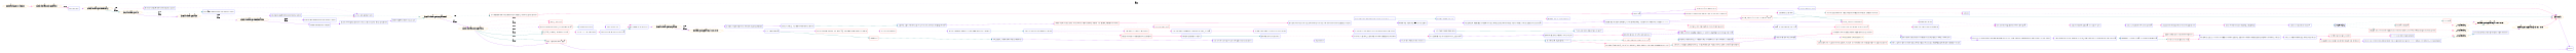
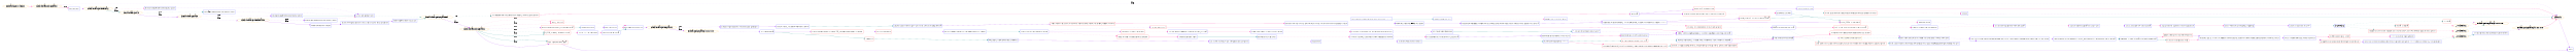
  digraph {
    rankdir=LR
    node [color=blue shape=box]
    edge [arrowhead=diamond color=purple style=dotted]
    "AmirRank3Convo1 begins." [color=orange shape=""]
    n2 [color=orange label="Check boolean AmirCephalon1" shape=""]
    n3 [label="헤이 헤이 헤이!"]
    "Chat ends." [color=orange shape=""]
    n5 [color=orange label="Check boolean AmirHexionary" shape=""]
    n6 [label="헛소리"]
    n7 [label="헥셔너리에 세팔론 항목에 대해 작업하고 있었어"]
    n8 [color=orange label="Check boolean Amir4U" shape=""]
    n9 [label="나 하고 싶은 질문들 더 있어"]
    n10 [label="아미르4U에 세팔론 항목에 대해 작업하고 있었어"]
    n11 [color=orange label="Check boolean Amiracle" shape=""]
    n12 [color=orange label="Check boolean AmirCephalonEnd" shape=""]
    n13 [label="아미라클에 세팔론 항목에 대해 작업하고 있었어"]
    n14 [color=orange label="Check boolean AmirBeckettarium" shape=""]
    n15 [color=red label="내가 세팔론에 대해 *그만 물어보라고* 그랬잖아, 아미르. 진심으로 말이야."]
    n16 [color=orange label="Check boolean AmirCephalon2" shape=""]
    n17 [label="베켓타리움에 세팔론 항목에 대해 작업하고 있었어"]
    n18 [label="미래에 대해 메모하기 시작했어"]
    n19 [label="알지만 왜?"]
    n20 [color=red label="엔트라티 메모들 찾지 못했다, 라고 받아들이면 돼?"]
    n21 [color=red label="어, 안녕, 난 괜찮아, 물어봐줘서 고마워."]
    n22 [color=red label="알았어, 질문해 봐."]
    n23 [color=red label="미안. 나중에 얘기하자. [종료.]"]
    n24 [label="왜냐면 너무 복잡하고 웹사이트 가이드나 뭔가가 있어야 한다고 생각했거든"]
    n25 [color=red label="왜냐면 내가 *그리 말했으니까.*"]
    n26 [color=red label="왜냐하면 넌 진짜로 뭐에 대해 묻고 있는 지 전혀 모르기 때문이야."]
    n27 [label="못 찾았어어어어어어"]
    n28 [label="오 미안 ㅋㅋㅋ 응 그렇게 할게"]
    n29 [label="좋아 세팔론 얘기로 넘어가자"]
    n30 [label="어쨌든 세팔론에 대해서 더 알고 싶어"]
    n31 [label="그러던가 알았다고 아빠"]
    n32 [label="안 말해주면 난 못 배워"]
    n33 [label="쓰레기 새끼야 아주"]
-   n34 [label="안뇨오오오오옹 잘 지내지이이이이이?"]
+   n34 [label="안뇨오오오오옹 잘 이거에?"]
    n35 [color=orange label="Check boolean AmirCephalon2" shape=""]
    n36 [color=red label="아미르, 안돼... 넌 이해 못했어."]
    n37 [color=red label="아니야. 날 좀 내버려 둬. 그들은 *귀엽거나* *즐겁거나* *웃긴* 존재들이 아니라고."]
    n38 [label="넌 걔들이 어떻게 만들어지는 지에 대해 조금만 알려줬잖아"]
    n39 [color=orange label="Boolean AmirCephalon2 is now true." shape=""]
    n40 [label="설명해 줘... 왜냐면"]
    n41 [label="그러던가"]
    n42 [label="오로킨이 그랬고, 그건 일종의 처벌이었다고 말이야"]
    n43 [label="누가 그들을 만들어?"]
    n44 [label="내가 코드에서 제일 좋아하는 부분이 뭔지 알아?"]
    n45 [label="그렇지만 그들이 여전히 *느낄* 수 있어 아니면 그저 *코드 한 줄*일 뿐이야?"]
    n46 [color=red label="괴물들이지."]
    n47 [color=red label="오로킨. 근원계를 지배하던 고대 종족. 그래, 근원계를 *지배할 예정*이 더 맞겠네."]
    n48 [label="고장나서 작동하지 않을 때? 내가 고칠 수 있어"]
    n49 [color=red label="그들도 여전히 느낄 순 있어. 아니면 적어도 그렇다고 말하는 거겠지. 나도 잘 몰라, 세팔론이 아니라서."]
    n50 [label="봐봐, 답답아, 나한테 진짜로 대답 안 해줄거면"]
    n51 [color=red label="내가 시간 여행 했잖아."]
    n52 [label="그리고 그게 당장은 아무 의미가 없어도?"]
    n53 [label="맞다 맞다 마치 이런 거지 나는 진짜 아미르인가 아니면 그저 귀시이이이이이이이인일뿐인가 이런거"]
    n54 [label="나도 내 자유 시간에 할 수 있는 다른 일들이 많이 있단 말이야"]
    n55 [label="맞다 네가 세팔론은 죽음보다 더 나쁜 처벌을 당한거라고 그랬잖아"]
    n56 [label="그냥 알아내야 해. 정답이란 건 어딘가에 있을 테니까"]
    n57 [label="응 뭐 지금으로선 정말 단점이라곤 하나도 보이지 않아 ㅋㅋㅋㅋ"]
    n58 [label="육체없는 영생을 사는 거지"]
    n59 [label="헤헤헤 죽은 사람이라면 KIM을 쓰고 있겠어"]
    n60 [label="게임이라던가"]
    n61 [label="그래서 난 오로킨이 완전 멍청하다고 생각해"]
    n62 [label="코드는 주관적이지 않아. 예술처럼, 사람들처럼"]
    n63 [label="결점들은 전부 다 고쳐지고 말이야"]
    n64 [label="그럼 잠까만... 세팔론들은 디지털화 되어 있고 육체는 없지만 최악의 부분은 수정이 가해졌고 아직도 감정을 느끼고 있다고?!"]
    n65 [label="아니면 퀸시 짜증나게 하는 거라던가"]
    n66 [color=red label="그런 표현 방법도 있지."]
    n67 [color=red label="그들 전체가 다 나쁘다고 할 순 없어."]
    n68 [color=red label="그들은 자기네들 스스로를 영웅이라고 생각했어."]
    n69 [label="그래서 난 가끔 바라는 게 있어..."]
    n70 [label="단점들 찾는 데 완전히 실패했어, 나 이거 등록 좀 해줘, 너 분명히 이거 처벌이라고 그랬잖아 ㅋㅋㅋㅋ"]
    n71 [label="뭐 기본적으론 게임하겠지만 ㅋㅋㅋㅋ"]
    n72 [label="어쨌든, 오로킨이 세팔론을 만들었고, 그 오로킨이 세팔론들의 뇌에 수정을 가한 거지?"]
    n73 [label="그건 모든 종류의 사람들한테 다 해당되는 얘기잖아, 안 그래?"]
    n74 [label="대부분의 멍청이들이 그렇지"]
    j1760070316
    n76 [color=red label="그거 알아, 네가 그렇게 말하는 거 보니까 맞는 말 같아."]
    n77 [color=red label="제기랄, 안된다고. 난 이 얘기 안 할거야. [종료.]"]
    n78 [color=red label="왜 그렇게 세팔론에 관심을 가지는 거야?"]
    n79 [color=red label="오로킨들은 *괴물이었어*, 아미르. 이미 말했듯이, 걔들은 죽음보다 더한 처벌로 세팔론들을 만든 거야."]
    n80 [label="나쁜 코드들 전부 지운 것처럼?"]
    n81 [label="난 몇몇 스칼드라들이 다 나쁜 건 아니라고 생각해"]
    n82 [label="빌어먹을 보댜노이 좀 보라고"]
    n83 [color=red label="아미르? 너 괜찮아?"]
    n84 [color=red label="사람들은 코드가 *아니야*. 사람들은 코드가 *되어선 안돼*. 그게 아무리 유혹적인 방법으로 보여도 말이야."]
    n85 [color=red label="거기 있어?"]
    n86 [label="정말? 내 의견에 동의해 주는 거야?"]
    n87 [label="예전에는 사람이었지만, 그 사람들 이제는 디지털화되고 수정이 가해졌다고 그랬었지?"]
    n88 [color=red label="오로킨은 그 사람들의 영혼을 제거하고, 자기들 취항에 맞게 수정을 가한 뒤, 강제로 노예로 만들어버렸어."]
    n89 [color=red label="이 부분에서 우리가 잘못된 부분에 초점을 맞추고 있는 것 같네."]
    n90 [color=orange label="그리고 *강제로 노예로 만든다고.*"]
    n91 [label="... 아무래도 이거에 관해서 너무 깊게 생각하지 말아야 할 것 같아"]
    n92 [label="'으어어어 나 좀 봐라, 난 빌어먹을 식스팩과 지랄맞음으로 섹시하지'"]
    n93 [color=orange label="+10 Chemistry" shape=""]
    n94 [color=orange label="+20 Chemistry" shape=""]
    n95 [color=orange label="Boolean AmirCephalon3a is now true." shape=""]
    n96 [color=red label="아니! 너 지금 스스로 무슨 말 하는 지 알고나 있어?!"]
    n97 [color=red label="그래. 영원히 사는 거, 절대 아프지도 않겠지, *그리고* 내가 어색했던 모든 기억들을 지울수 도 있을거고 말이야."]
    n98 [label="맞다 그랬지 오로킨의 동기가 나빴을 수도 있지만 방법 그 자체는 나쁘지 않네"]
    n99 [label="이미 그걸로 악몽은 충분히 꿨어"]
    n100 [label="누가 전쟁터를 그런 식으로 돌아다니냐, 진심으로!?"]
    n101 [label="나한테 이게 어떻게 나쁜 건지 설명해 줘"]
    n102 [label="바로 그 말이야! 좋아 오로킨은 정말 나쁜 동기들을 가지고 있었고 세팔론들을 끔찍한 일에 사용했을 수도 있어"]
    n103 [label="마치 누군가가 암을 치료하는 광선총을 발명했을 뿐만 아니라 그것을 사용해서 사람들을 좀비로 만들어 버릴 수도 있는 것처럼"]
    n104 [label="... 이런 군인 짓거리 정말 안 맞는 것 같아..."]
    n105 [label="젖꼭지에 총 맞으면 어쩔려고 그러고 다닌대"]
    n106 [label="그렇다면 *좀비로 만드는* 설정을 끌 수 있다면, 암을 치료하는데 그 광선총 절대로 사용 안 할거야?"]
    n107 [label="젖꼭지에 총 맞는 건 아무도 원치 않는다고"]
    n108 [label="세팔론들은 그 자체로 사악해? 아니면 좋은 *사람들*이야?"]
    n109 [color=red label="몇몇은 나한테 있어서 가장 친한 친구들이야."]
    n110 [color=red label="이 얘기가 어디로 흘러가는 거야?"]
    n111 [label="내가 말하고 싶은 건 그 이야기 속 괴물들이 사악하지 않았다는 것뿐이야. 시체에서 괴물로 만들어낸 *존재*가 사악하다는 거라고."]
    n112 [label="그리고 그 괴물의 배후에 있는 과학도 마찬가지고."]
    n113 [color=red label="네 추론이 맘에 안 들어, 아미르."]
    n114 [color=red label="넌 세팔론이 되는 대가를 이해 못 했어. 정말로 이해 못 했다고."]
    n115 [label="ㅋㅋㅋ 아서도 항상 그렇게 말하던데"]
    n116 [label="그리고 너도 너어어어어어드한테 논쟁으로 지는 거 좋아하지 않고 말이야 ㅋㅋㅋㅋ 괜찮아 너 안 탓해 어느 누가 좋아하겠어"]
    n117 [color=orange label="+20 Chemistry" shape=""]
    n118 [label="이거 생각 좀 해보고 메모 좀 해야겠다 나중에 얘기하자"]
    n119 [color=orange label="Boolean AmirCephalon3b is now true." shape=""]
    "AmirRank3Convo1 begins." -> n2 [arrowhead=normal color=deeppink style=solid]
    n2 -> n3 [color=deeppink label=true style=solid]
    n2 -> "Chat ends." [label=false]
    n3 -> n5
    "Chat ends." -> n6 [style=solid]
    n5 -> n7 [arrowhead=normal color=deeppink label=true]
    n5 -> n8 [arrowhead=normal color=teal label=false style=solid]
    n7 -> n9
    n8 -> n10 [arrowhead=box color=teal label=true]
    n8 -> n11 [label=false style=solid]
    n9 -> n12 [arrowhead=normal color=teal]
    n10 -> n9 [arrowhead=normal]
    n11 -> n13 [arrowhead=box label=true]
    n11 -> n14 [arrowhead=normal label=false]
    n12 -> n15 [arrowhead=box color=teal label=true]
    n12 -> n16 [arrowhead=box label=false style=solid]
    n13 -> n9 [arrowhead=normal color=teal style=solid]
    n14 -> n17 [arrowhead=box label=true]
    n14 -> n18 [label=false style=solid]
    n15 -> n19 [color=deeppink style=solid]
    n16 -> n20 [label=true]
    n16 -> n21 [arrowhead=box color=teal label=true]
    n16 -> n21 [color=teal label=false style=solid]
    n16 -> n22 [arrowhead=normal color=deeppink label=true]
    n16 -> n22 [arrowhead=box color=deeppink label=false]
    n16 -> n23 [arrowhead=box color=teal label=true style=solid]
    n16 -> n23 [label=false style=solid]
    n17 -> n9 [color=deeppink]
    n18 -> n24 [arrowhead=box style=solid]
    n19 -> n25 [style=solid]
    n19 -> n26 [arrowhead=box style=solid]
    n20 -> n27 [arrowhead=normal color=teal style=solid]
    n21 -> n28 [color=deeppink]
    n22 -> n29 [arrowhead=box color=deeppink]
    n23 -> n6 [arrowhead=box style=solid]
    n24 -> n30 [arrowhead=normal style=solid]
    n25 -> n31 [arrowhead=normal style=solid]
    n26 -> n32 [arrowhead=box color=deeppink]
    n27 -> n33 [arrowhead=box]
    n28 -> n34 [arrowhead=normal color=deeppink style=solid]
    n29 -> n35 [style=solid]
    n30 -> n12 [color=teal style=solid]
    n31 -> "Chat ends." [arrowhead=normal color=deeppink style=solid]
    n32 -> n36 [color=teal style=solid]
    n32 -> n37 [arrowhead=normal color=teal]
    n33 -> n29 [color=deeppink]
    n34 -> n29 [arrowhead=box color=teal style=solid]
    n35 -> n38 [arrowhead=box label=true]
    n35 -> n39 [arrowhead=normal label=false style=solid]
    n36 -> n40 [color=deeppink]
    n37 -> n41 [arrowhead=box color=deeppink]
    n38 -> n42 [arrowhead=normal style=solid]
    n39 -> n43 [arrowhead=normal]
    n40 -> n44 [arrowhead=box]
    n41 -> "Chat ends." [arrowhead=normal]
    n42 -> n45 [color=teal style=solid]
    n43 -> n46 [color=teal style=solid]
    n43 -> n47 [arrowhead=normal style=solid]
    n44 -> n48 [color=deeppink]
    n45 -> n49 [arrowhead=normal style=solid]
    n46 -> n50 [arrowhead=box color=teal style=solid]
    n47 -> n51
    n48 -> n52 [arrowhead=box]
    n49 -> n53 [color=deeppink style=solid]
    n50 -> n54 [arrowhead=box style=solid]
    n51 -> n55 [arrowhead=normal]
    n52 -> n56 [color=deeppink style=solid]
    n53 -> n59 [arrowhead=box]
    n54 -> n60 [arrowhead=normal]
    n55 -> n61 [arrowhead=normal color=teal style=solid]
    n56 -> n62 [color=deeppink style=solid]
    n57 -> n58 [arrowhead=normal color=teal style=solid]
    n58 -> n63 [arrowhead=normal color=deeppink]
    n59 -> n64 [arrowhead=box style=solid]
    n60 -> n65
    n61 -> n66 [arrowhead=box]
    n61 -> n67 [style=solid]
    n61 -> n68 [arrowhead=box color=deeppink]
    n62 -> n69 [style=solid]
    n63 -> n70 [arrowhead=normal]
    n64 -> n70 [arrowhead=normal style=solid]
    n65 -> n71 [color=teal style=solid]
    n66 -> n72 [arrowhead=box color=deeppink style=solid]
    n67 -> n73 [color=deeppink]
    n68 -> n74 [color=deeppink style=solid]
    n69 -> j1760070316 [arrowhead=normal color=teal]
    n70 -> n36 [arrowhead=box style=solid]
    n70 -> n76 [color=deeppink]
    n70 -> n77 [arrowhead=box style=solid]
    n71 -> n78 [arrowhead=normal color=teal style=solid]
    n71 -> n79 [arrowhead=normal color=deeppink style=solid]
    n72 -> n80 [arrowhead=box color=teal]
    n73 -> n81 [arrowhead=normal color=deeppink style=solid]
    n74 -> n82 [color=teal style=solid]
    j1760070316 -> n83 [arrowhead=box color=teal]
    j1760070316 -> n84 [arrowhead=normal color=teal]
    j1760070316 -> n85 [color=teal]
    n76 -> n86
    n77 -> "Chat ends." [arrowhead=box color=teal style=solid]
    n78 -> n87 [arrowhead=box color=teal]
    n79 -> n88 [arrowhead=normal color=teal style=solid]
    n80 -> n89 [arrowhead=box color=deeppink style=solid]
    n80 -> n90
    n81 -> n91 [arrowhead=box color=deeppink]
    n82 -> n92 [color=deeppink]
    n83 -> n93 [color=deeppink]
    n84 -> n94 [arrowhead=box color=deeppink]
    n85 -> n95 [arrowhead=normal]
    n86 -> n96 [color=deeppink style=solid]
    n86 -> n97 [color=teal]
    n87 -> n80 [color=deeppink style=solid]
    n88 -> n80 [arrowhead=normal style=solid]
    n89 -> n98 [arrowhead=box]
    n90 -> n98 [color=teal]
    n91 -> n99 [arrowhead=normal]
    n92 -> n100 [arrowhead=box color=deeppink]
    n93 -> n95 [color=deeppink]
    n94 -> n95 [arrowhead=normal color=teal]
    n95 -> "Chat ends." [color=deeppink]
    n96 -> n101 [arrowhead=box color=deeppink]
    n97 -> n102 [color=teal]
    n98 -> n103 [arrowhead=box]
    n99 -> n104 [color=teal style=solid]
    n100 -> n105 [style=solid]
    n101 -> n44 [arrowhead=box color=deeppink]
    n102 -> n103 [arrowhead=box]
    n103 -> n106
    n104 -> n72 [arrowhead=box]
    n105 -> n107 [arrowhead=box color=deeppink style=solid]
    n106 -> n108 [arrowhead=box color=teal]
    n107 -> n72 [style=solid]
    n108 -> n109 [arrowhead=normal color=deeppink style=solid]
    n108 -> n110 [arrowhead=normal color=teal style=solid]
    n109 -> n111 [style=solid]
    n110 -> n111 [arrowhead=normal color=deeppink style=solid]
    n111 -> n112
    n112 -> n113 [color=deeppink style=solid]
    n112 -> n114 [arrowhead=box]
    n113 -> n115 [arrowhead=box color=deeppink style=solid]
    n114 -> n116
    n115 -> n117 [arrowhead=box color=deeppink]
    n116 -> n117 [color=teal]
    n117 -> n118 [arrowhead=normal color=teal style=solid]
    n118 -> n119
    n119 -> "Chat ends." [arrowhead=box color=deeppink style=solid]
  }
